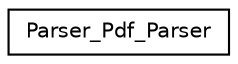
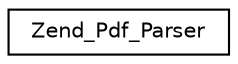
  digraph {
    rankdir=TB
    fontname="DejaVu Sans"
-   n1 [color=black fillcolor=white fontname="DejaVu Sans" fontsize=10 height=0.2 label=Parser_Pdf_Parser shape=record style=filled width=0.4]
+   n1 [color=black fillcolor=white fontname="DejaVu Sans" fontsize=10 height=0.2 label=Zend_Pdf_Parser shape=record style=filled width=0.4]
  }
